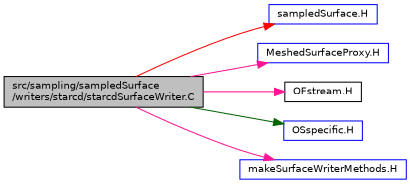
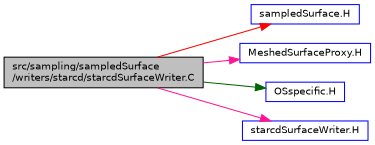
  digraph {
    fontname="DejaVu Sans"
    rankdir=LR
    node [color=blue fontname="DejaVu Sans" fontsize=10 shape=record]
    edge [color=deeppink fontname="DejaVu Sans" fontsize=10 labelfontname=FreeSans labelfontsize=10 style=solid]
    n1 [color=black fillcolor=grey75 fontcolor=black height=0.2 label="src/sampling/sampledSurface\l/writers/starcd/starcdSurfaceWriter.C" style=filled width=0.4]
    n2 [height=0.2 label="sampledSurface.H" width=0.4]
    n3 [height=0.2 label="MeshedSurfaceProxy.H" width=0.4]
-   n4 [color=black height=0.2 label="OFstream.H" width=0.4]
    n5 [height=0.2 label="OSspecific.H" width=0.4]
-   n6 [height=0.2 label="makeSurfaceWriterMethods.H" width=0.4]
+   n6 [height=0.2 label="starcdSurfaceWriter.H" width=0.4]
    n1 -> n2 [color=red]
    n1 -> n3
-   n1 -> n4
    n1 -> n5 [color=darkgreen]
    n1 -> n6
  }
